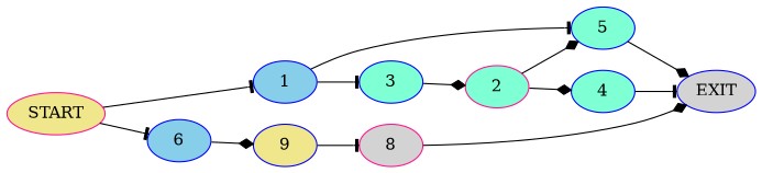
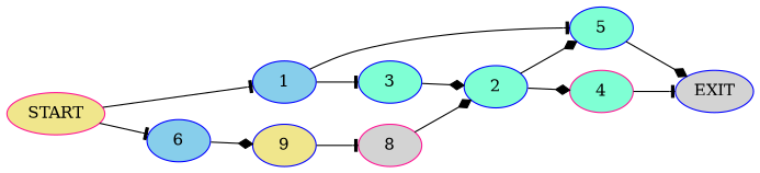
  digraph {
    fontname="DejaVu Serif"
    rankdir=LR
    node [color=blue fillcolor=aquamarine fontname="DejaVu Serif" style=filled]
    edge [arrowhead=tee fontname="DejaVu Serif"]
    n1 [color=deeppink fillcolor=khaki label=START]
    1 [fillcolor=skyblue]
    6 [fillcolor=skyblue]
    3
    5
    n6 [fillcolor=khaki label=9]
    n7 [fillcolor=lightgrey label=EXIT]
-   2 [color=deeppink]
-   4
+   2
+   4 [color=deeppink]
    8 [color=deeppink fillcolor=lightgrey]
    n1 -> 1
    n1 -> 6
    1 -> 3
    1 -> 5
    6 -> n6 [arrowhead=diamond]
    3 -> 2 [arrowhead=diamond]
    5 -> n7 [arrowhead=diamond]
    n6 -> 8
    2 -> 5 [arrowhead=diamond]
    2 -> 4 [arrowhead=diamond]
    4 -> n7
-   8 -> n7 [arrowhead=diamond]
+   8 -> 2 [arrowhead=diamond]
  }
